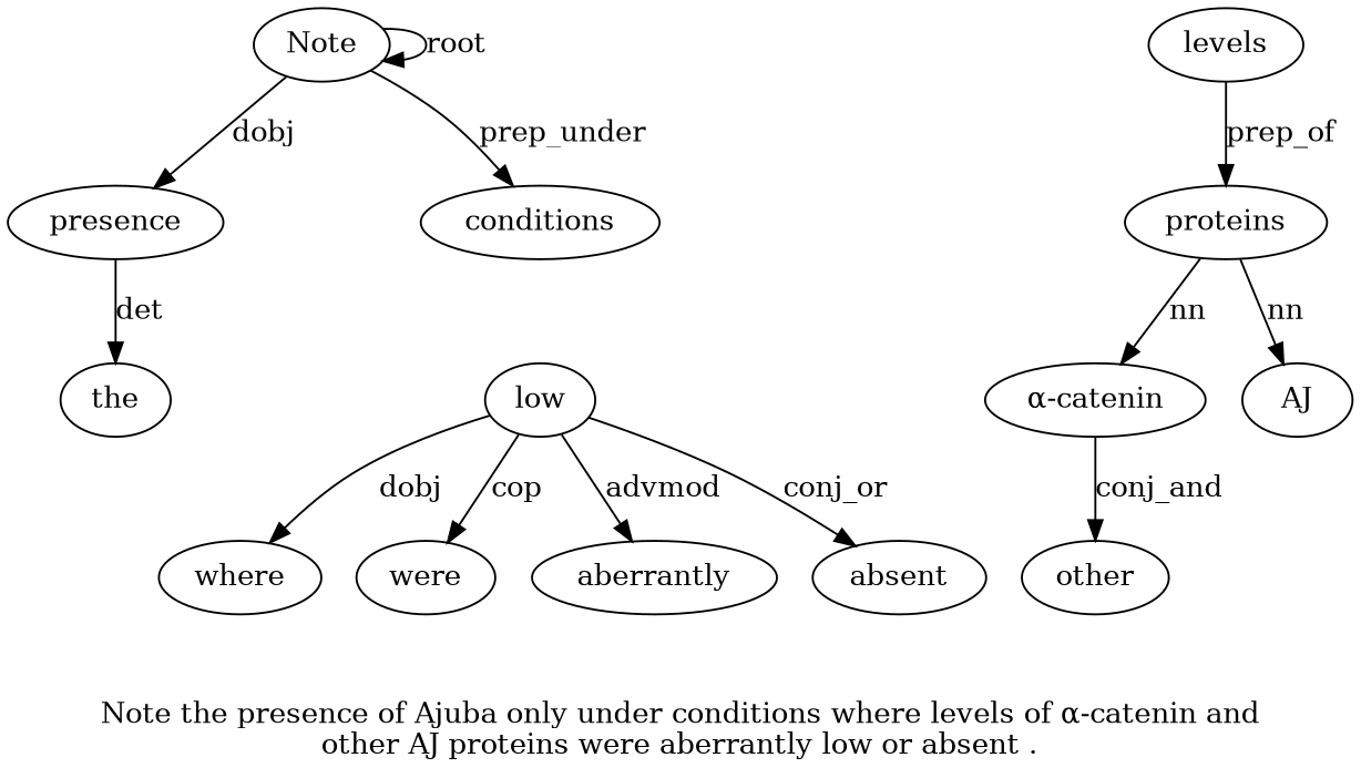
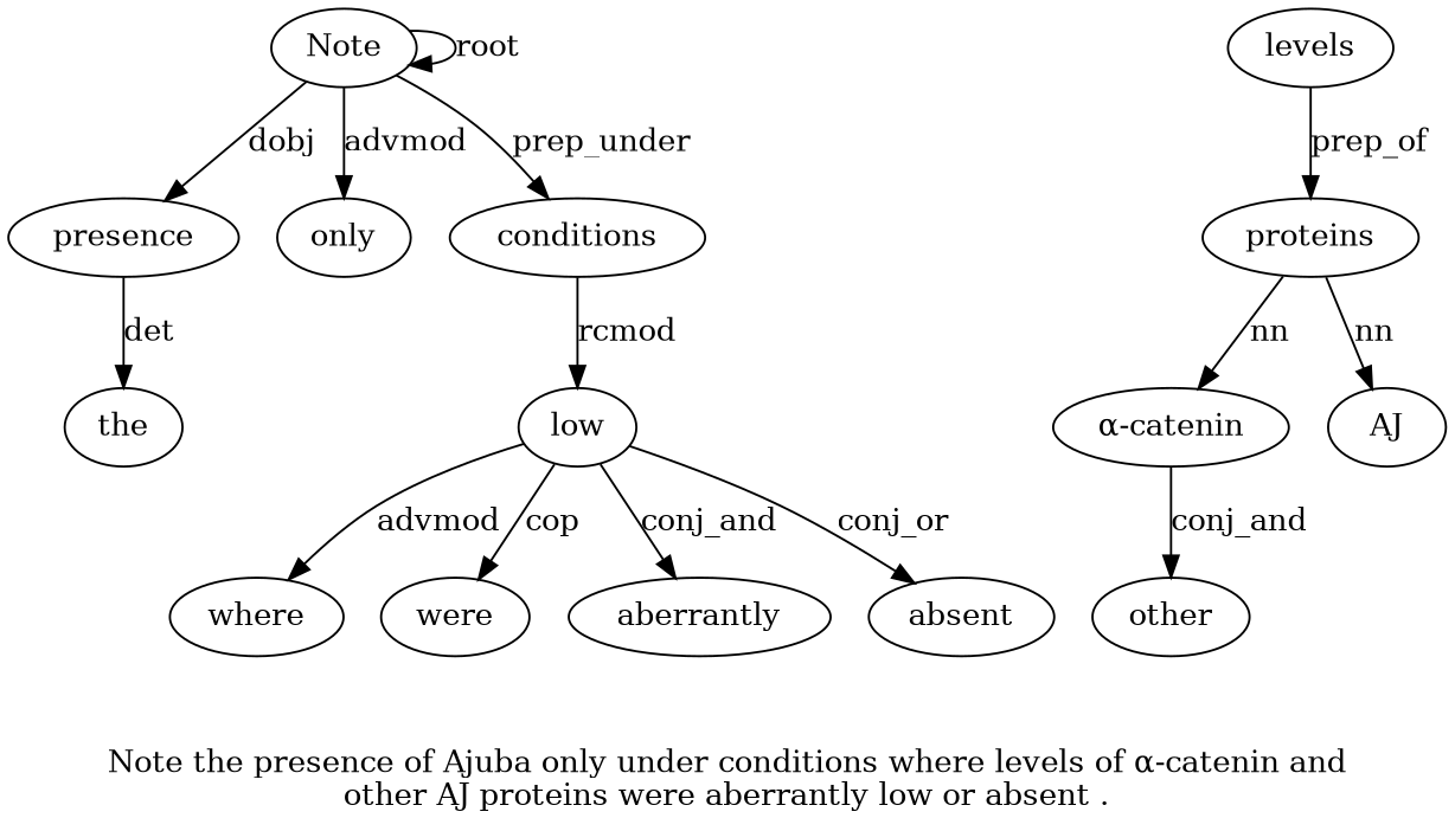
  digraph {
    label="Note the presence of Ajuba only under conditions where levels of α-catenin and\nother AJ proteins were aberrantly low or absent ."
    node [fillcolor=white style=filled]
    n1 [label=Note]
    n2 [label=presence]
+   n3 [label=only]
    n4 [label=conditions]
    n5 [label=the]
    n6 [label=low]
    n7 [label=where]
    n8 [label=were]
    n9 [label=aberrantly]
    n10 [label=absent]
    n11 [label=levels]
    n12 [label=proteins]
    n13 [label="α-catenin"]
    n14 [label=AJ]
    n15 [label=other]
    n1 -> n1 [label=root]
    n1 -> n2 [label=dobj]
+   n1 -> n3 [label=advmod]
    n1 -> n4 [label=prep_under]
    n2 -> n5 [label=det]
-   n6 -> n7 [label=dobj]
+   n4 -> n6 [label=rcmod]
+   n6 -> n7 [label=advmod]
    n6 -> n8 [label=cop]
-   n6 -> n9 [label=advmod]
+   n6 -> n9 [label=conj_and]
    n6 -> n10 [label=conj_or]
    n11 -> n12 [label=prep_of]
    n12 -> n13 [label=nn]
    n12 -> n14 [label=nn]
    n13 -> n15 [label=conj_and]
  }
